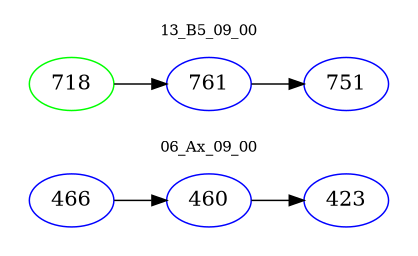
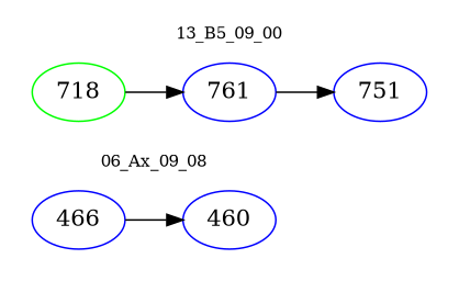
  digraph {
    rankdir=LR
    node [color=blue]
    edge [color=black]
    n1 [label=466]
    n2 [label=460]
-   n3 [label=423]
    n4 [color=green label=718]
    n5 [label=761]
    n6 [label=751]
    subgraph cluster_1 {
      color=white
      fontsize=10
-     label="06_Ax_09_00"
+     label="06_Ax_09_08"
      n1
      n2
-     n3
    }
    subgraph cluster_2 {
      color=white
      fontsize=10
      label="13_B5_09_00"
      n4
      n5
      n6
    }
    n1 -> n2
-   n2 -> n3
    n4 -> n5
    n5 -> n6
  }
